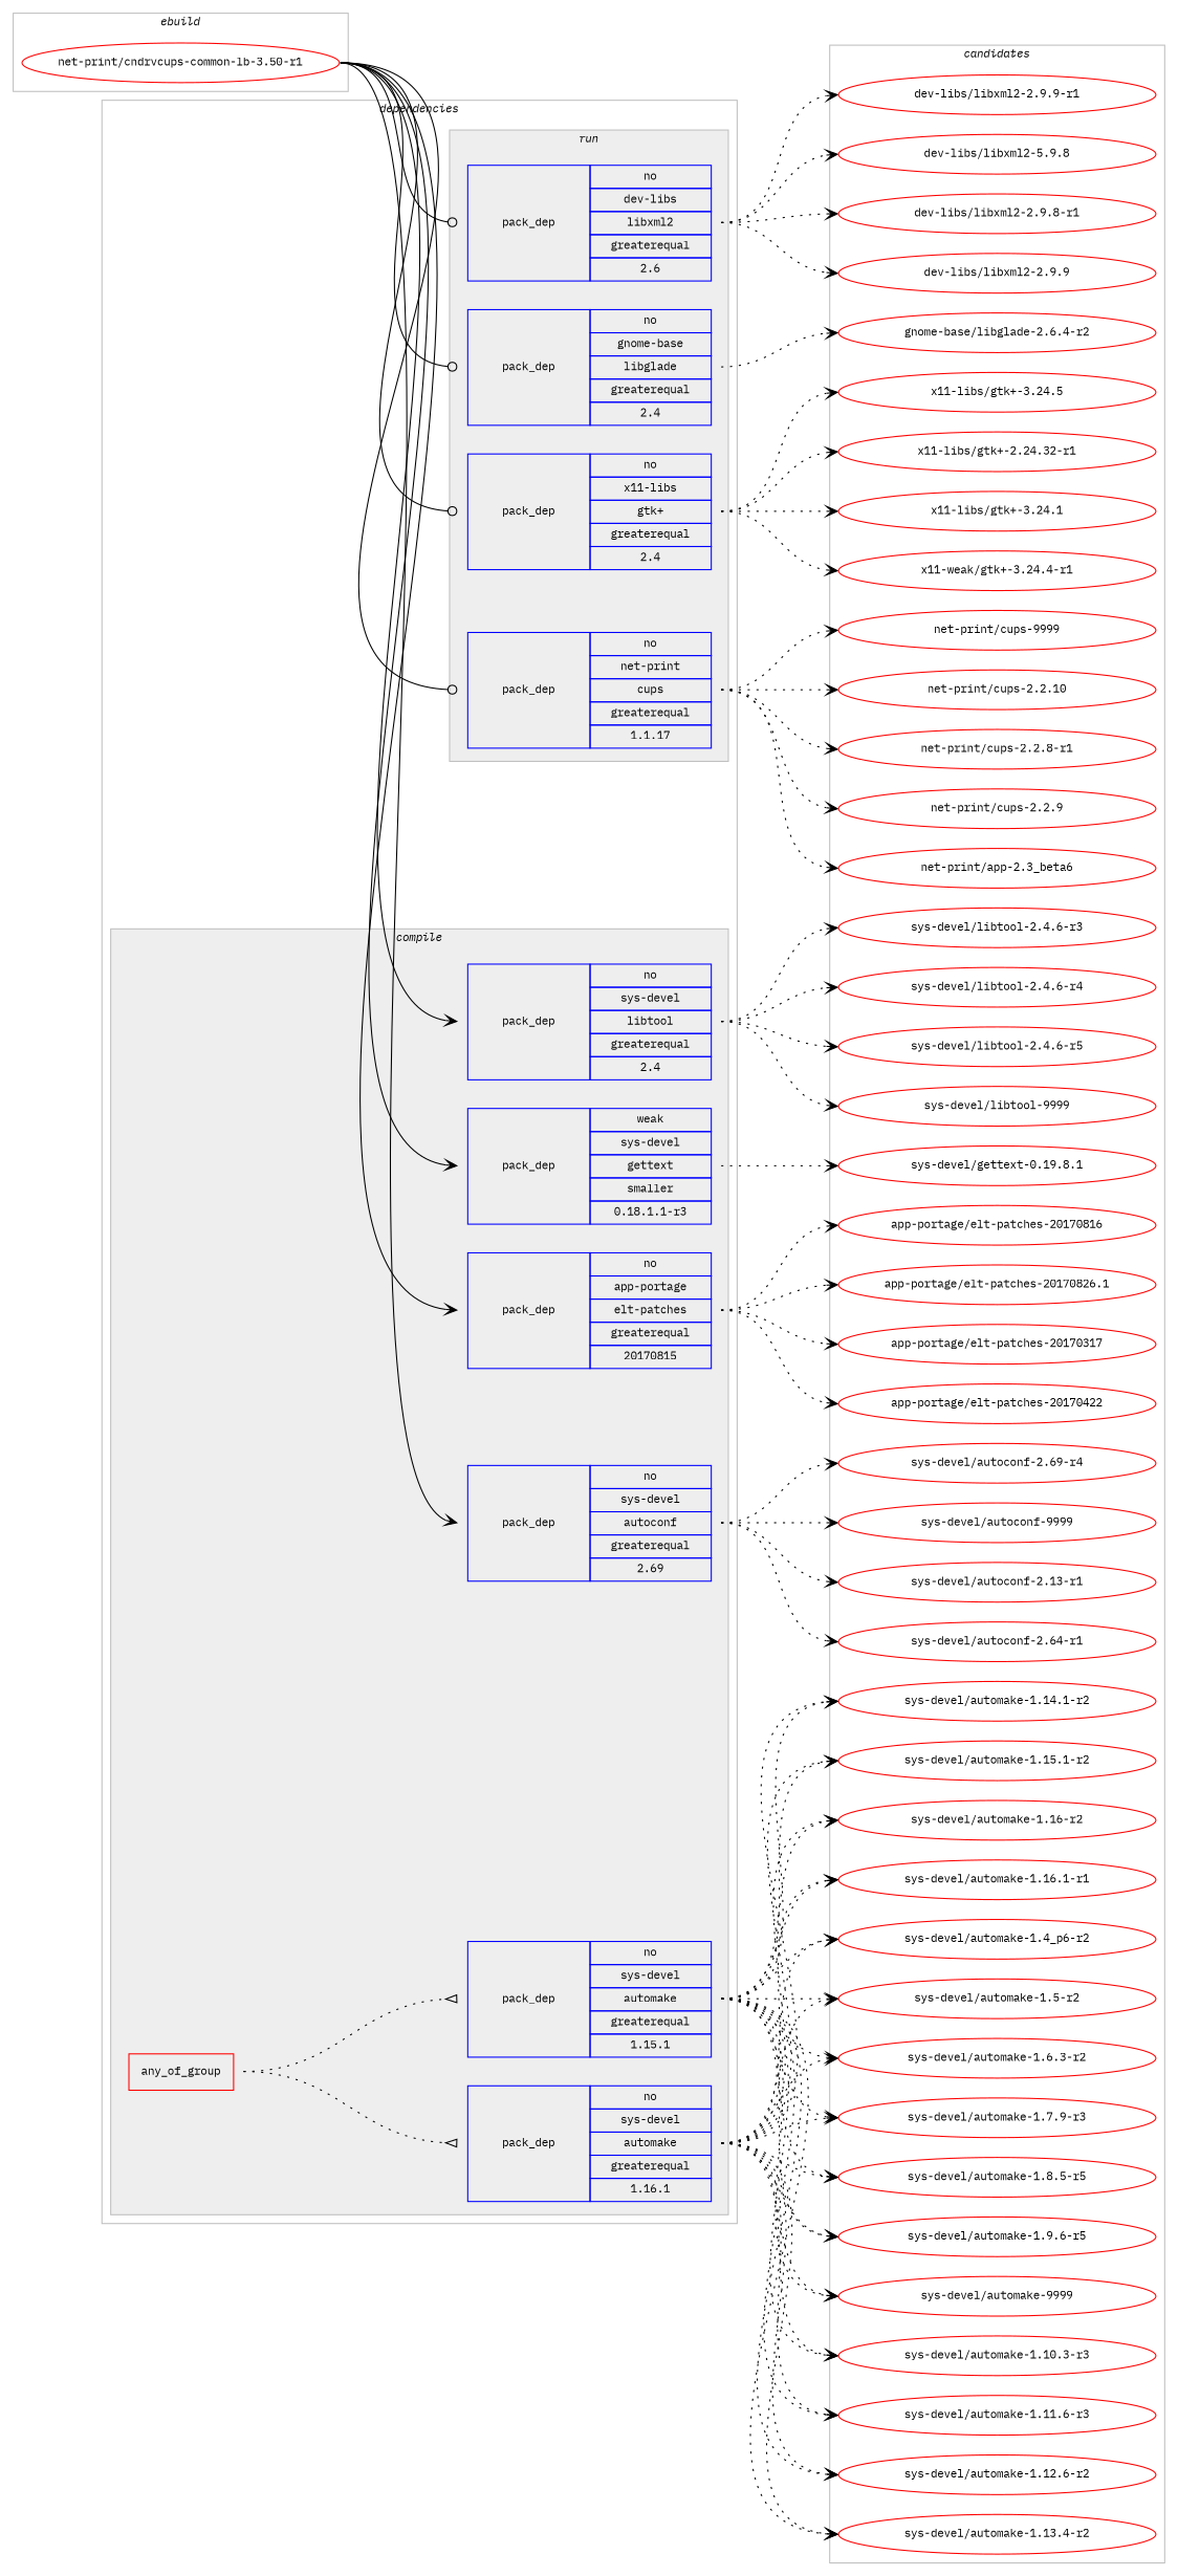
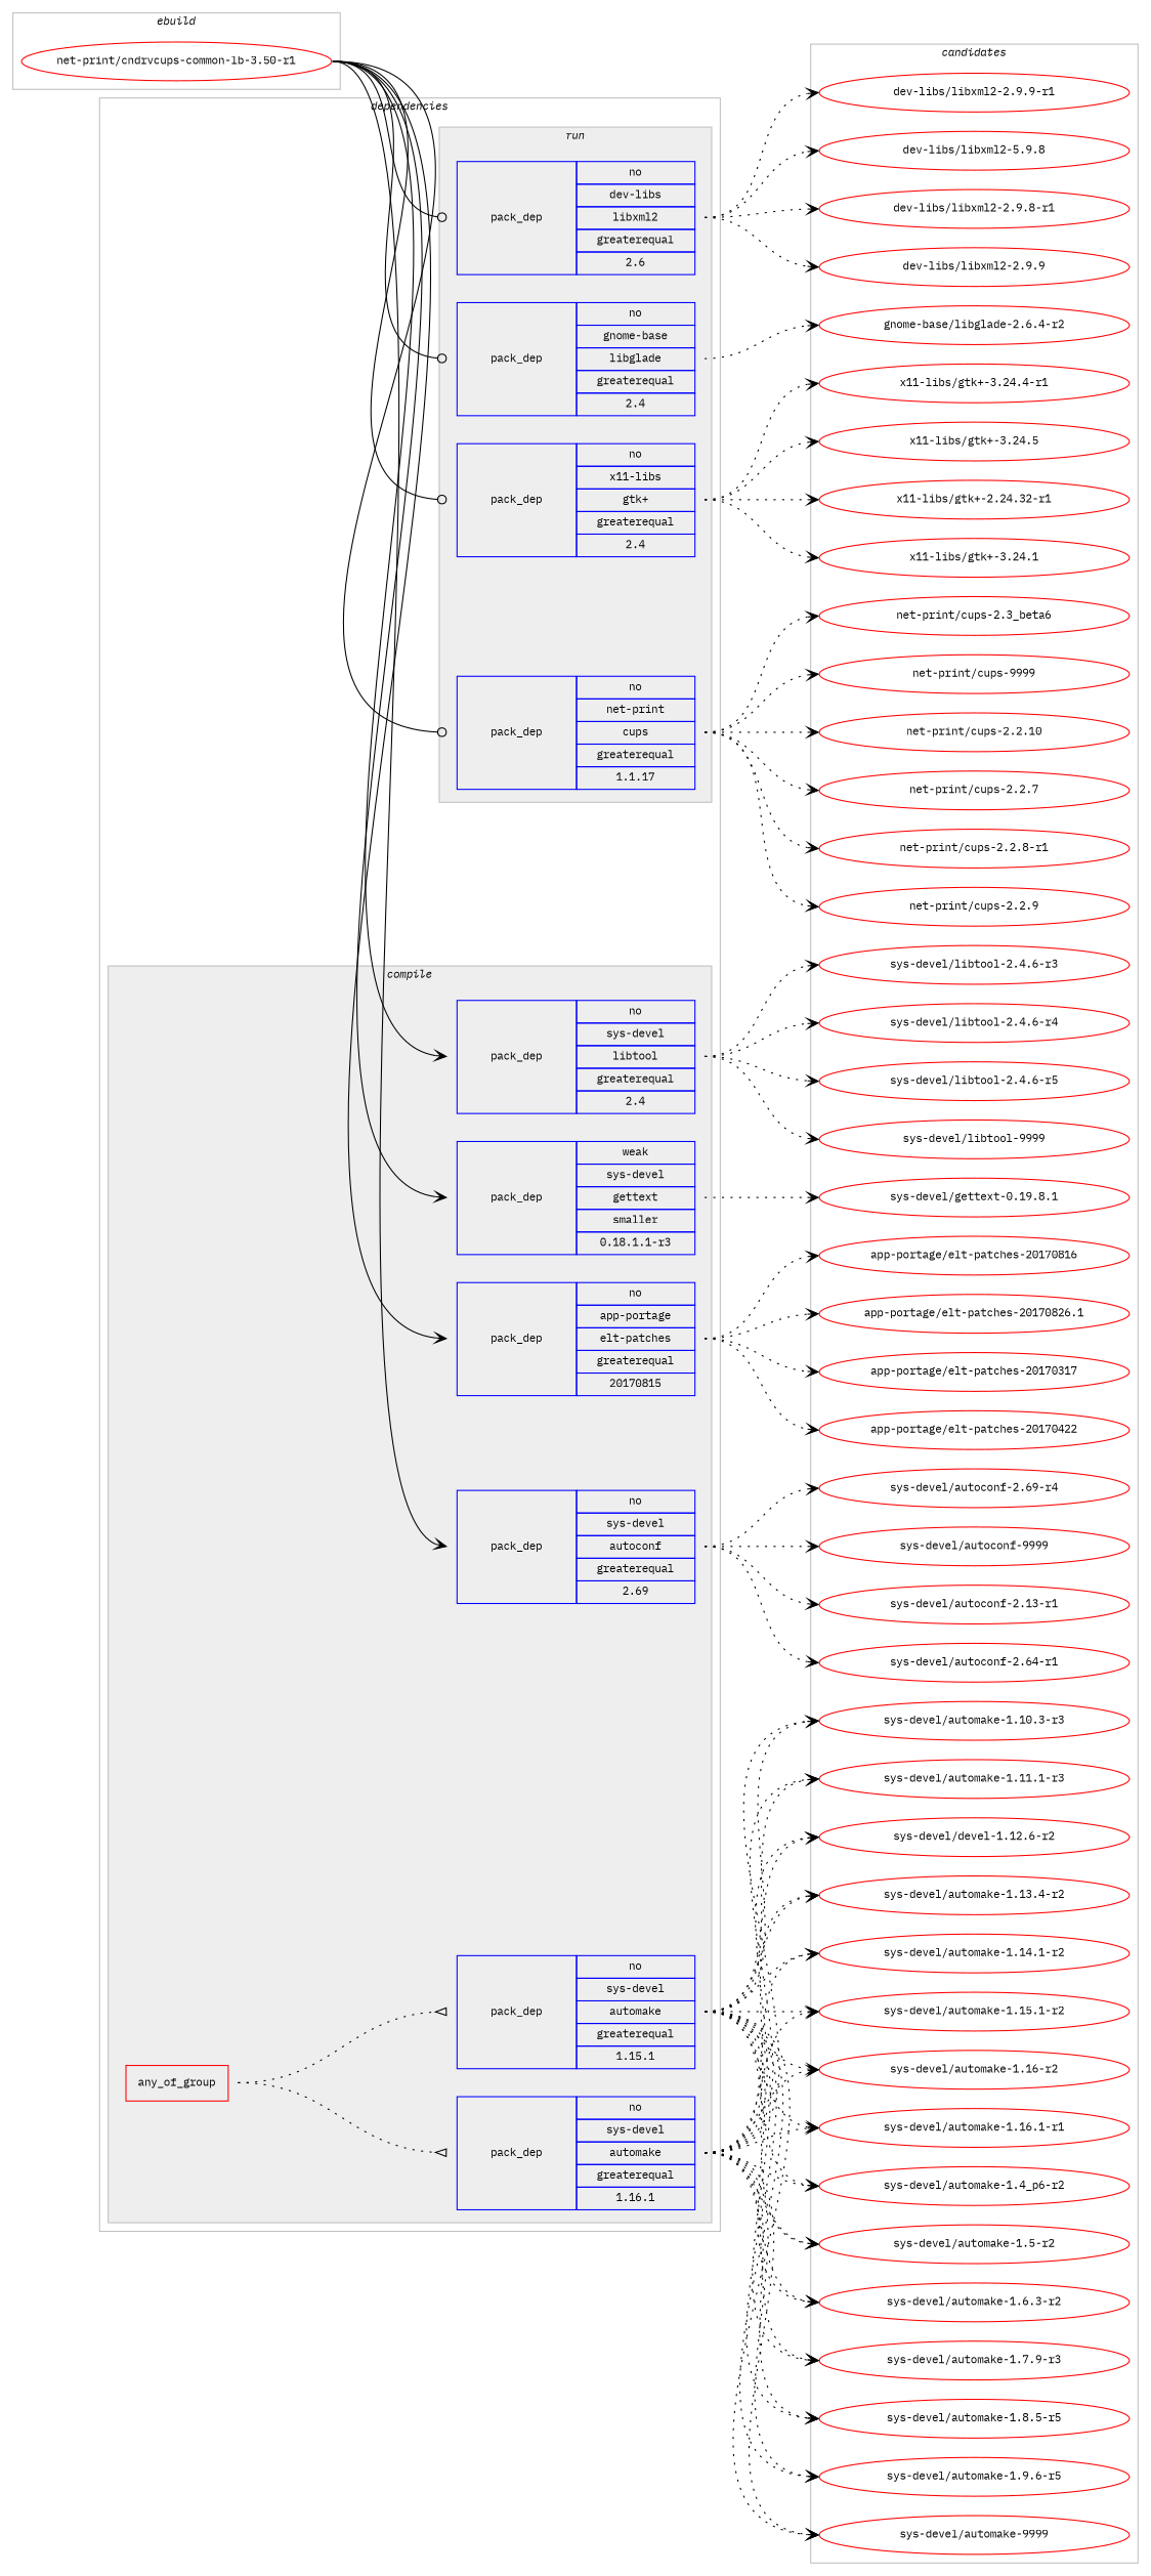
  digraph {
    compound=true
    concentrate=true
    fontname="IBM Plex Mono"
    fontsize=10
    newrank=true
    rankdir=LR
    ranksep=1.5
    node [color=red fontname="IBM Plex Mono" fontsize=10]
    edge [arrowhead=vee fontname="IBM Plex Mono" headport=w style=dotted tailport=e weight=100]
    n1 [label="net-print/cndrvcups-common-lb-3.50-r1" width=4]
    n2 [color=blue label=<<TABLE BORDER="0" CELLBORDER="1" CELLSPACING="0" CELLPADDING="4" WIDTH="220"><TR><TD ROWSPAN="6" CELLPADDING="30">pack_dep</TD></TR><TR><TD WIDTH="110">no</TD></TR><TR><TD>sys-devel</TD></TR><TR><TD>automake</TD></TR><TR><TD>greaterequal</TD></TR><TR><TD>1.16.1</TD></TR></TABLE>> shape=none]
    n3 [color=blue label=<<TABLE BORDER="0" CELLBORDER="1" CELLSPACING="0" CELLPADDING="4" WIDTH="220"><TR><TD ROWSPAN="6" CELLPADDING="30">pack_dep</TD></TR><TR><TD WIDTH="110">no</TD></TR><TR><TD>sys-devel</TD></TR><TR><TD>automake</TD></TR><TR><TD>greaterequal</TD></TR><TR><TD>1.15.1</TD></TR></TABLE>> shape=none]
    n4 [label=<<TABLE BORDER="0" CELLBORDER="1" CELLSPACING="0" CELLPADDING="4"><TR><TD CELLPADDING="10">any_of_group</TD></TR></TABLE>> shape=none]
    n5 [color=blue label=<<TABLE BORDER="0" CELLBORDER="1" CELLSPACING="0" CELLPADDING="4" WIDTH="220"><TR><TD ROWSPAN="6" CELLPADDING="30">pack_dep</TD></TR><TR><TD WIDTH="110">no</TD></TR><TR><TD>app-portage</TD></TR><TR><TD>elt-patches</TD></TR><TR><TD>greaterequal</TD></TR><TR><TD>20170815</TD></TR></TABLE>> shape=none]
    n6 [color=blue label=<<TABLE BORDER="0" CELLBORDER="1" CELLSPACING="0" CELLPADDING="4" WIDTH="220"><TR><TD ROWSPAN="6" CELLPADDING="30">pack_dep</TD></TR><TR><TD WIDTH="110">no</TD></TR><TR><TD>sys-devel</TD></TR><TR><TD>autoconf</TD></TR><TR><TD>greaterequal</TD></TR><TR><TD>2.69</TD></TR></TABLE>> shape=none]
    n7 [color=blue label=<<TABLE BORDER="0" CELLBORDER="1" CELLSPACING="0" CELLPADDING="4" WIDTH="220"><TR><TD ROWSPAN="6" CELLPADDING="30">pack_dep</TD></TR><TR><TD WIDTH="110">no</TD></TR><TR><TD>sys-devel</TD></TR><TR><TD>libtool</TD></TR><TR><TD>greaterequal</TD></TR><TR><TD>2.4</TD></TR></TABLE>> shape=none]
    n8 [color=blue label=<<TABLE BORDER="0" CELLBORDER="1" CELLSPACING="0" CELLPADDING="4" WIDTH="220"><TR><TD ROWSPAN="6" CELLPADDING="30">pack_dep</TD></TR><TR><TD WIDTH="110">weak</TD></TR><TR><TD>sys-devel</TD></TR><TR><TD>gettext</TD></TR><TR><TD>smaller</TD></TR><TR><TD>0.18.1.1-r3</TD></TR></TABLE>> shape=none]
    n9 [color=blue label=<<TABLE BORDER="0" CELLBORDER="1" CELLSPACING="0" CELLPADDING="4" WIDTH="220"><TR><TD ROWSPAN="6" CELLPADDING="30">pack_dep</TD></TR><TR><TD WIDTH="110">no</TD></TR><TR><TD>dev-libs</TD></TR><TR><TD>libxml2</TD></TR><TR><TD>greaterequal</TD></TR><TR><TD>2.6</TD></TR></TABLE>> shape=none]
    n10 [color=blue label=<<TABLE BORDER="0" CELLBORDER="1" CELLSPACING="0" CELLPADDING="4" WIDTH="220"><TR><TD ROWSPAN="6" CELLPADDING="30">pack_dep</TD></TR><TR><TD WIDTH="110">no</TD></TR><TR><TD>gnome-base</TD></TR><TR><TD>libglade</TD></TR><TR><TD>greaterequal</TD></TR><TR><TD>2.4</TD></TR></TABLE>> shape=none]
    n11 [color=blue label=<<TABLE BORDER="0" CELLBORDER="1" CELLSPACING="0" CELLPADDING="4" WIDTH="220"><TR><TD ROWSPAN="6" CELLPADDING="30">pack_dep</TD></TR><TR><TD WIDTH="110">no</TD></TR><TR><TD>x11-libs</TD></TR><TR><TD>gtk+</TD></TR><TR><TD>greaterequal</TD></TR><TR><TD>2.4</TD></TR></TABLE>> shape=none]
    n12 [color=blue label=<<TABLE BORDER="0" CELLBORDER="1" CELLSPACING="0" CELLPADDING="4" WIDTH="220"><TR><TD ROWSPAN="6" CELLPADDING="30">pack_dep</TD></TR><TR><TD WIDTH="110">no</TD></TR><TR><TD>net-print</TD></TR><TR><TD>cups</TD></TR><TR><TD>greaterequal</TD></TR><TR><TD>1.1.17</TD></TR></TABLE>> shape=none]
    n13 [label="sys-devel/automake-1.10.3-r3" width=4]
-   n14 [label="sys-devel/automake-1.11.6-r3" width=4]
-   n15 [label="sys-devel/automake-1.12.6-r2" width=4]
+   n14 [label="sys-devel/automake-1.11.1-r3" width=4]
+   n15 [label="sys-devel/devel-1.12.6-r2" width=4]
    n16 [label="sys-devel/automake-1.13.4-r2" width=4]
    n17 [label="sys-devel/automake-1.14.1-r2" width=4]
    n18 [label="sys-devel/automake-1.15.1-r2" width=4]
    n19 [label="sys-devel/automake-1.16-r2" width=4]
    n20 [label="sys-devel/automake-1.16.1-r1" width=4]
    n21 [label="sys-devel/automake-1.4_p6-r2" width=4]
    n22 [label="sys-devel/automake-1.5-r2" width=4]
    n23 [label="sys-devel/automake-1.6.3-r2" width=4]
    n24 [label="sys-devel/automake-1.7.9-r3" width=4]
    n25 [label="sys-devel/automake-1.8.5-r5" width=4]
    n26 [label="sys-devel/automake-1.9.6-r5" width=4]
    n27 [label="sys-devel/automake-9999" width=4]
    n28 [label="app-portage/elt-patches-20170317" width=4]
    n29 [label="app-portage/elt-patches-20170422" width=4]
    n30 [label="app-portage/elt-patches-20170816" width=4]
    n31 [label="app-portage/elt-patches-20170826.1" width=4]
    n32 [label="sys-devel/autoconf-2.13-r1" width=4]
    n33 [label="sys-devel/autoconf-2.64-r1" width=4]
    n34 [label="sys-devel/autoconf-2.69-r4" width=4]
    n35 [label="sys-devel/autoconf-9999" width=4]
    n36 [label="sys-devel/libtool-2.4.6-r3" width=4]
    n37 [label="sys-devel/libtool-2.4.6-r4" width=4]
    n38 [label="sys-devel/libtool-2.4.6-r5" width=4]
    n39 [label="sys-devel/libtool-9999" width=4]
    n40 [label="sys-devel/gettext-0.19.8.1" width=4]
    n41 [label="dev-libs/libxml2-5.9.8" width=4]
    n42 [label="dev-libs/libxml2-2.9.8-r1" width=4]
    n43 [label="dev-libs/libxml2-2.9.9" width=4]
    n44 [label="dev-libs/libxml2-2.9.9-r1" width=4]
    n45 [label="gnome-base/libglade-2.6.4-r2" width=4]
    n46 [label="net-print/cups-2.2.10" width=4]
+   n47 [label="net-print/cups-2.2.7" width=4]
    n48 [label="net-print/cups-2.2.8-r1" width=4]
    n49 [label="net-print/cups-2.2.9" width=4]
-   n50 [label="net-print/app-2.3_beta6" width=4]
+   n50 [label="net-print/cups-2.3_beta6" width=4]
    n51 [label="net-print/cups-9999" width=4]
    n52 [label="x11-libs/gtk+-2.24.32-r1" width=4]
    n53 [label="x11-libs/gtk+-3.24.1" width=4]
-   n54 [label="x11-weak/gtk+-3.24.4-r1" width=4]
+   n54 [label="x11-libs/gtk+-3.24.4-r1" width=4]
    n55 [label="x11-libs/gtk+-3.24.5" width=4]
    subgraph cluster_1 {
      color=gray
      label=<<i>ebuild</i>>
      rank=same
      n1
    }
    subgraph cluster_2 {
      color=gray
      label=<<i>dependencies</i>>
      subgraph cluster_3 {
        color=gray
        fillcolor="#eeeeee"
        label=<<i>compile</i>>
        style=filled
        subgraph sub_4 {
          color=gray
          fillcolor="#eeeeee"
          label=<<i>compile</i>>
          style=filled
          n4
          subgraph sub_5 {
            color=gray
            fillcolor="#eeeeee"
            label=<<i>compile</i>>
            style=filled
            n2
          }
          subgraph sub_6 {
            color=gray
            fillcolor="#eeeeee"
            label=<<i>compile</i>>
            style=filled
            n3
          }
        }
        subgraph sub_7 {
          color=gray
          fillcolor="#eeeeee"
          label=<<i>compile</i>>
          style=filled
          n5
        }
        subgraph sub_8 {
          color=gray
          fillcolor="#eeeeee"
          label=<<i>compile</i>>
          style=filled
          n6
        }
        subgraph sub_9 {
          color=gray
          fillcolor="#eeeeee"
          label=<<i>compile</i>>
          style=filled
          n7
        }
        subgraph sub_10 {
          color=gray
          fillcolor="#eeeeee"
          label=<<i>compile</i>>
          style=filled
          n8
        }
      }
      subgraph cluster_11 {
        color=gray
        fillcolor="#eeeeee"
        label=<<i>compile and run</i>>
        style=filled
      }
      subgraph cluster_12 {
        color=gray
        fillcolor="#eeeeee"
        label=<<i>run</i>>
        style=filled
        subgraph sub_13 {
          color=gray
          fillcolor="#eeeeee"
          label=<<i>run</i>>
          style=filled
          n9
        }
        subgraph sub_14 {
          color=gray
          fillcolor="#eeeeee"
          label=<<i>run</i>>
          style=filled
          n10
        }
        subgraph sub_15 {
          color=gray
          fillcolor="#eeeeee"
          label=<<i>run</i>>
          style=filled
          n11
        }
        subgraph sub_16 {
          color=gray
          fillcolor="#eeeeee"
          label=<<i>run</i>>
          style=filled
          n12
        }
      }
    }
    subgraph cluster_17 {
      color=gray
      label=<<i>candidates</i>>
      rank=same
      subgraph sub_18 {
        color=black
        label=<<i>candidates</i>>
        nodesep=1
        rank=same
        n13
        n14
        n15
        n16
        n17
        n18
        n19
        n20
        n21
        n22
        n23
        n24
        n25
        n26
        n27
      }
      subgraph sub_19 {
        color=black
        label=<<i>candidates</i>>
        nodesep=1
        rank=same
        n13
        n14
        n15
        n16
        n17
        n18
        n19
        n20
        n21
        n22
        n23
        n24
        n25
        n26
        n27
      }
      subgraph sub_20 {
        color=black
        label=<<i>candidates</i>>
        nodesep=1
        rank=same
        n28
        n29
        n30
        n31
      }
      subgraph sub_21 {
        color=black
        label=<<i>candidates</i>>
        nodesep=1
        rank=same
        n32
        n33
        n34
        n35
      }
      subgraph sub_22 {
        color=black
        label=<<i>candidates</i>>
        nodesep=1
        rank=same
        n36
        n37
        n38
        n39
      }
      subgraph sub_23 {
        color=black
        label=<<i>candidates</i>>
        nodesep=1
        rank=same
        n40
      }
      subgraph sub_24 {
        color=black
        label=<<i>candidates</i>>
        nodesep=1
        rank=same
        n41
        n42
        n43
        n44
      }
      subgraph sub_25 {
        color=black
        label=<<i>candidates</i>>
        nodesep=1
        rank=same
        n45
      }
      subgraph sub_26 {
        color=black
        label=<<i>candidates</i>>
        nodesep=1
        rank=same
        n46
+       n47
        n48
        n49
        n50
        n51
      }
      subgraph sub_27 {
        color=black
        label=<<i>candidates</i>>
        nodesep=1
        rank=same
        n52
        n53
        n54
        n55
      }
    }
    n1 -> n5 [style=solid weight=20]
    n1 -> n6 [style=solid weight=20]
    n1 -> n7 [style=solid weight=20]
    n1 -> n8 [style=solid weight=20]
    n1 -> n9 [arrowhead=odot style=solid weight=20]
    n1 -> n10 [arrowhead=odot style=solid weight=20]
    n1 -> n11 [arrowhead=odot style=solid weight=20]
    n1 -> n12 [arrowhead=odot style=solid weight=20]
    n2 -> n13
    n2 -> n14
    n2 -> n15
    n2 -> n16
    n2 -> n17
    n2 -> n18
    n2 -> n19
    n2 -> n20
    n2 -> n21
    n2 -> n22
    n2 -> n23
    n2 -> n24
    n2 -> n25
    n2 -> n26
    n2 -> n27
    n3 -> n13
    n3 -> n14
    n3 -> n15
    n3 -> n16
    n3 -> n17
    n3 -> n18
    n3 -> n19
    n3 -> n20
    n3 -> n21
    n3 -> n22
    n3 -> n23
    n3 -> n24
    n3 -> n25
    n3 -> n26
    n3 -> n27
    n4 -> n2 [arrowhead=oinv weight=20]
    n4 -> n3 [arrowhead=oinv weight=20]
    n5 -> n28
    n5 -> n29
    n5 -> n30
    n5 -> n31
    n6 -> n32
    n6 -> n33
    n6 -> n34
    n6 -> n35
    n7 -> n36
    n7 -> n37
    n7 -> n38
    n7 -> n39
    n8 -> n40
    n9 -> n41
    n9 -> n42
    n9 -> n43
    n9 -> n44
    n10 -> n45
    n11 -> n52
    n11 -> n53
    n11 -> n54
    n11 -> n55
    n12 -> n46
+   n12 -> n47
    n12 -> n48
    n12 -> n49
    n12 -> n50
    n12 -> n51
  }
